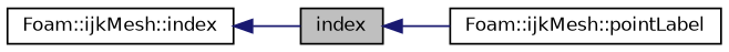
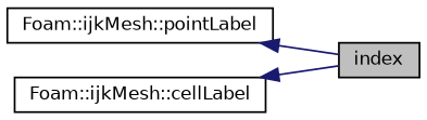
  digraph {
    rankdir=LR
    node [color=black fontname=Helvetica fontsize=10 shape=record]
    edge [color=midnightblue dir=back fontname=Helvetica fontsize=10 labelfontname=Helvetica labelfontsize=10 style=solid]
    n1 [fillcolor=grey75 fontcolor=black height=0.2 label=index style=filled width=0.4]
    n2 [height=0.2 label="Foam::ijkMesh::pointLabel" width=0.4]
-   n3 [height=0.2 label="Foam::ijkMesh::index" width=0.4]
-   n1 -> n2
+   n3 [height=0.2 label="Foam::ijkMesh::cellLabel" width=0.4]
+   n2 -> n1
    n3 -> n1
  }
